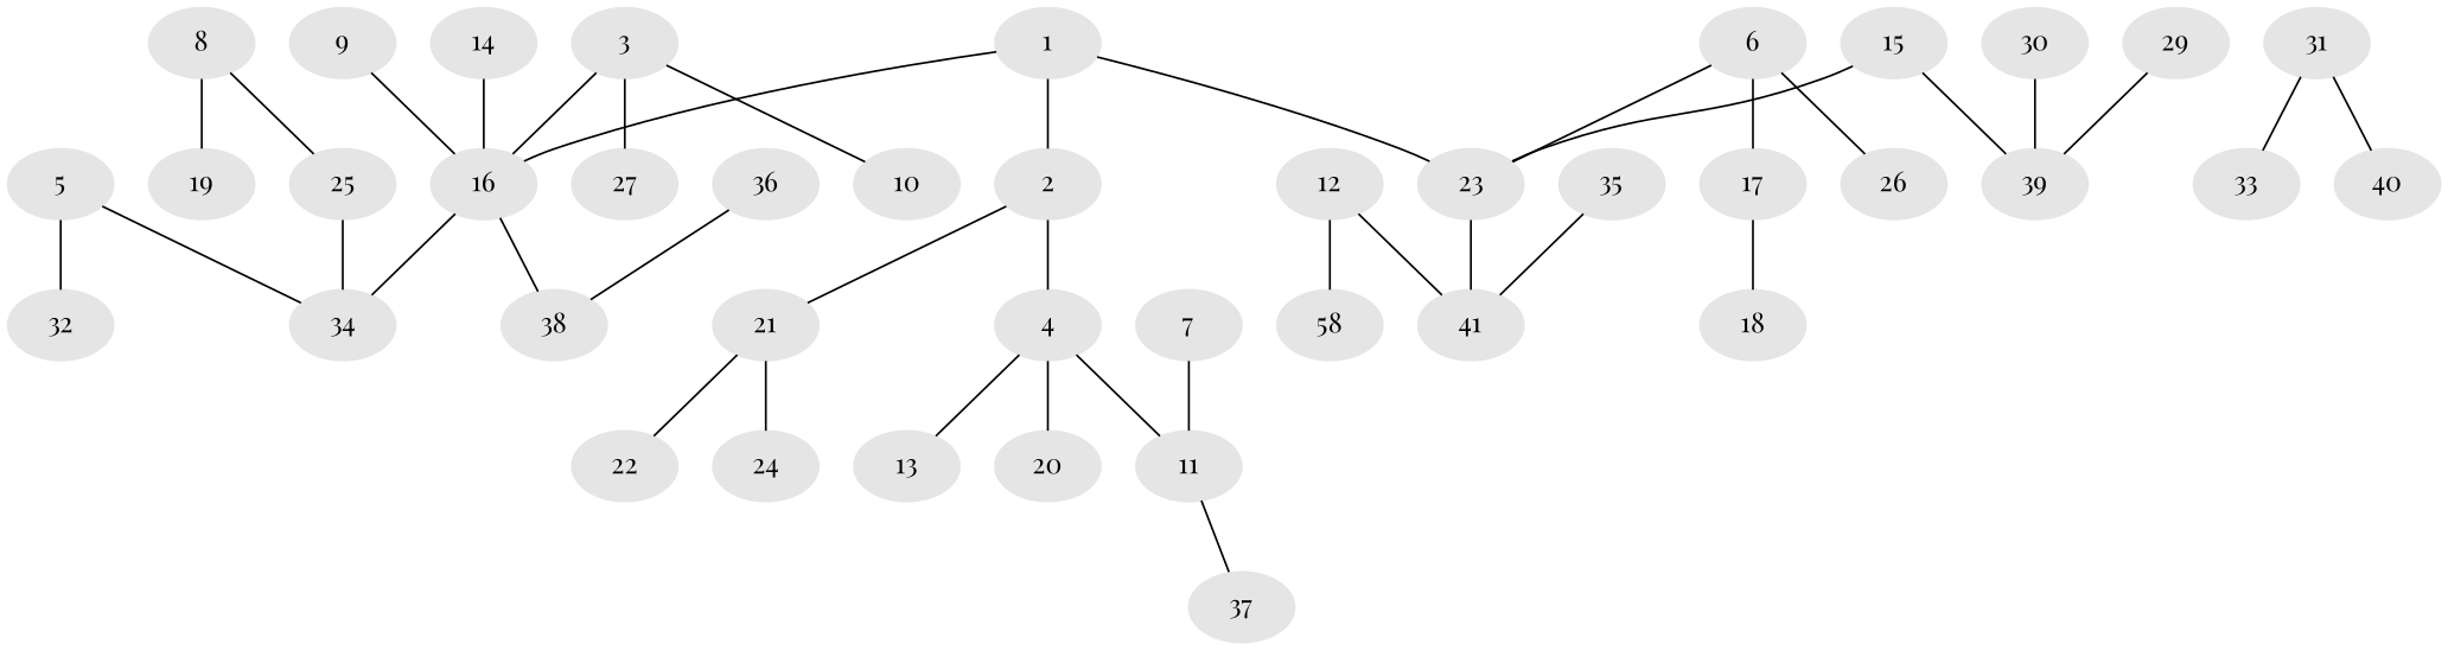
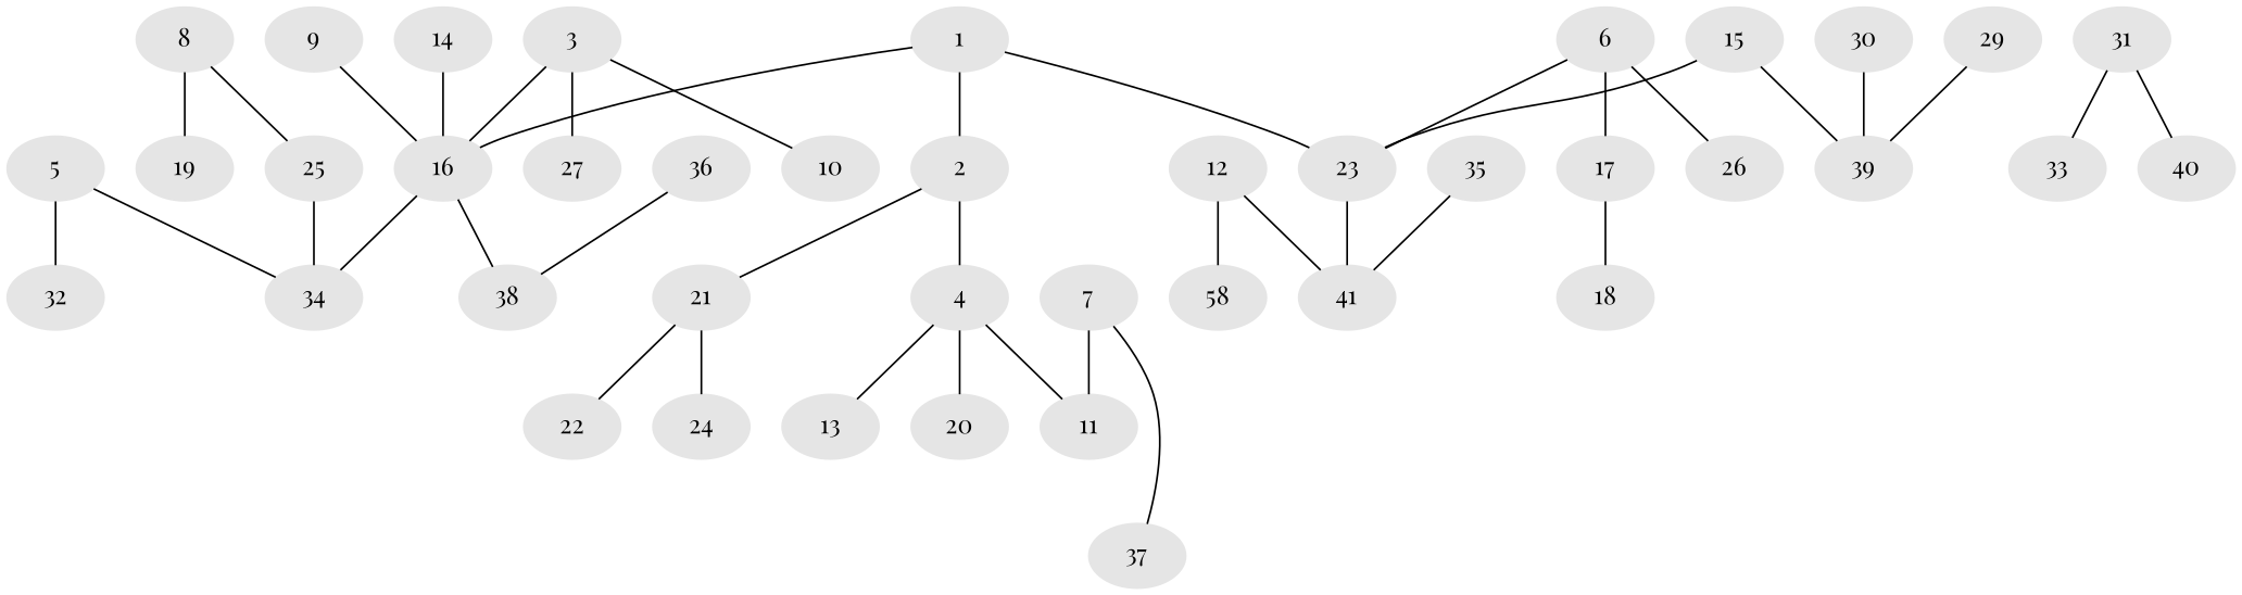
  graph {
    fontname="Playfair Display"
    node [color=gray90 fontname="Playfair Display" style=filled]
    edge [fontname="Playfair Display" weight=1.0]
    1
    2
    16
    23
    4
    21
    34
    38
    41
    11
    13
    20
    22
    24
    31
    33
    40
    3
    10
    27
    37
    5
    32
    6
    17
    26
    18
    7
    8
    19
    25
    9
    n33 [label=58]
    12
    14
    15
    39
    29
    30
    35
    36
    1 -- 2
    1 -- 16
    1 -- 23
    2 -- 4
    2 -- 21
    16 -- 34
    16 -- 38
    23 -- 41
    4 -- 11
    4 -- 13
    4 -- 20
    21 -- 22
    21 -- 24
-   11 -- 37
+   7 -- 37
    31 -- 33
    31 -- 40
    3 -- 16
    3 -- 10
    3 -- 27
    5 -- 34
    5 -- 32
    6 -- 23
    6 -- 17
    6 -- 26
    17 -- 18
    7 -- 11
    8 -- 19
    8 -- 25
    25 -- 34
    9 -- 16
    12 -- 41
    12 -- n33
    14 -- 16
    15 -- 23
    15 -- 39
    29 -- 39
    30 -- 39
    35 -- 41
    36 -- 38
  }
